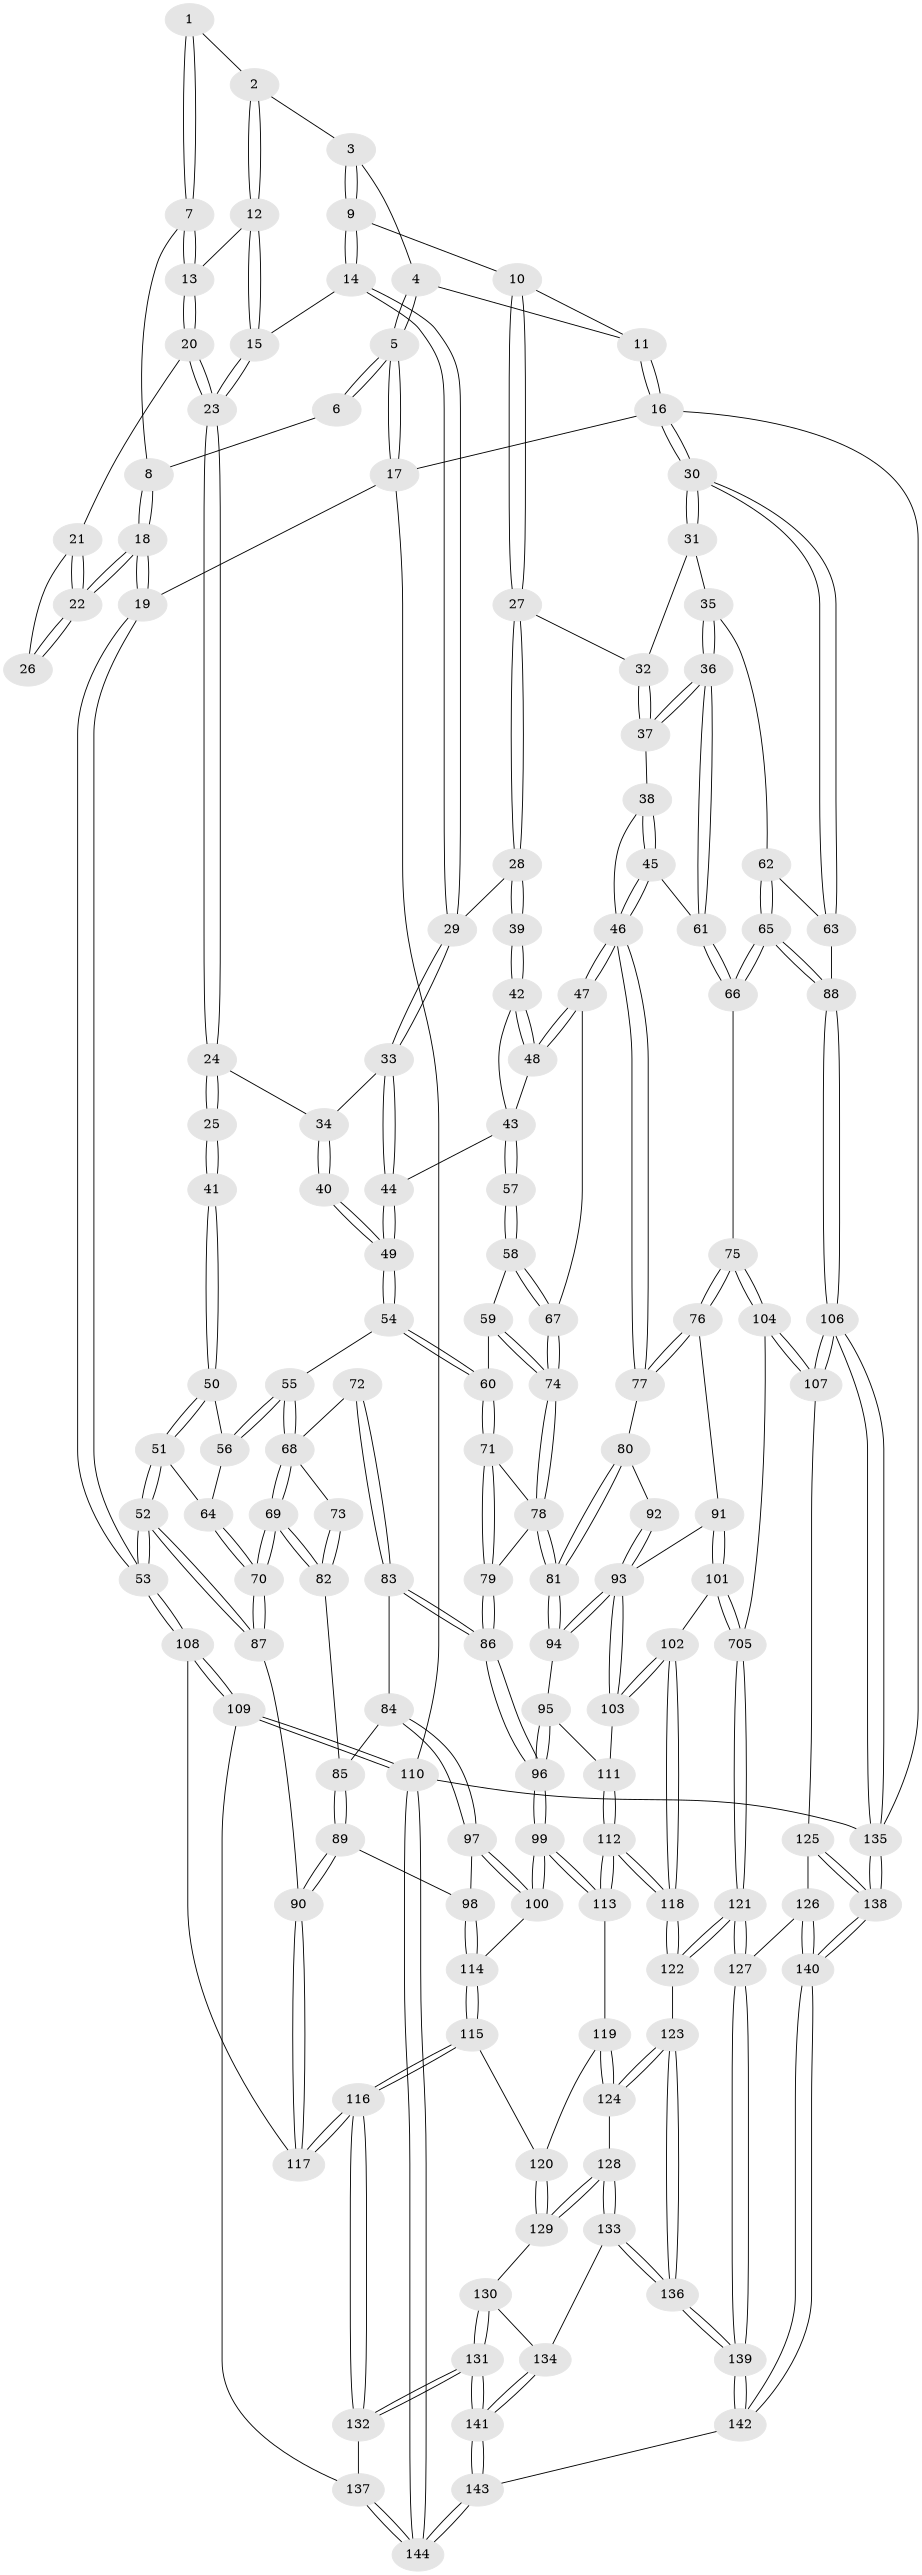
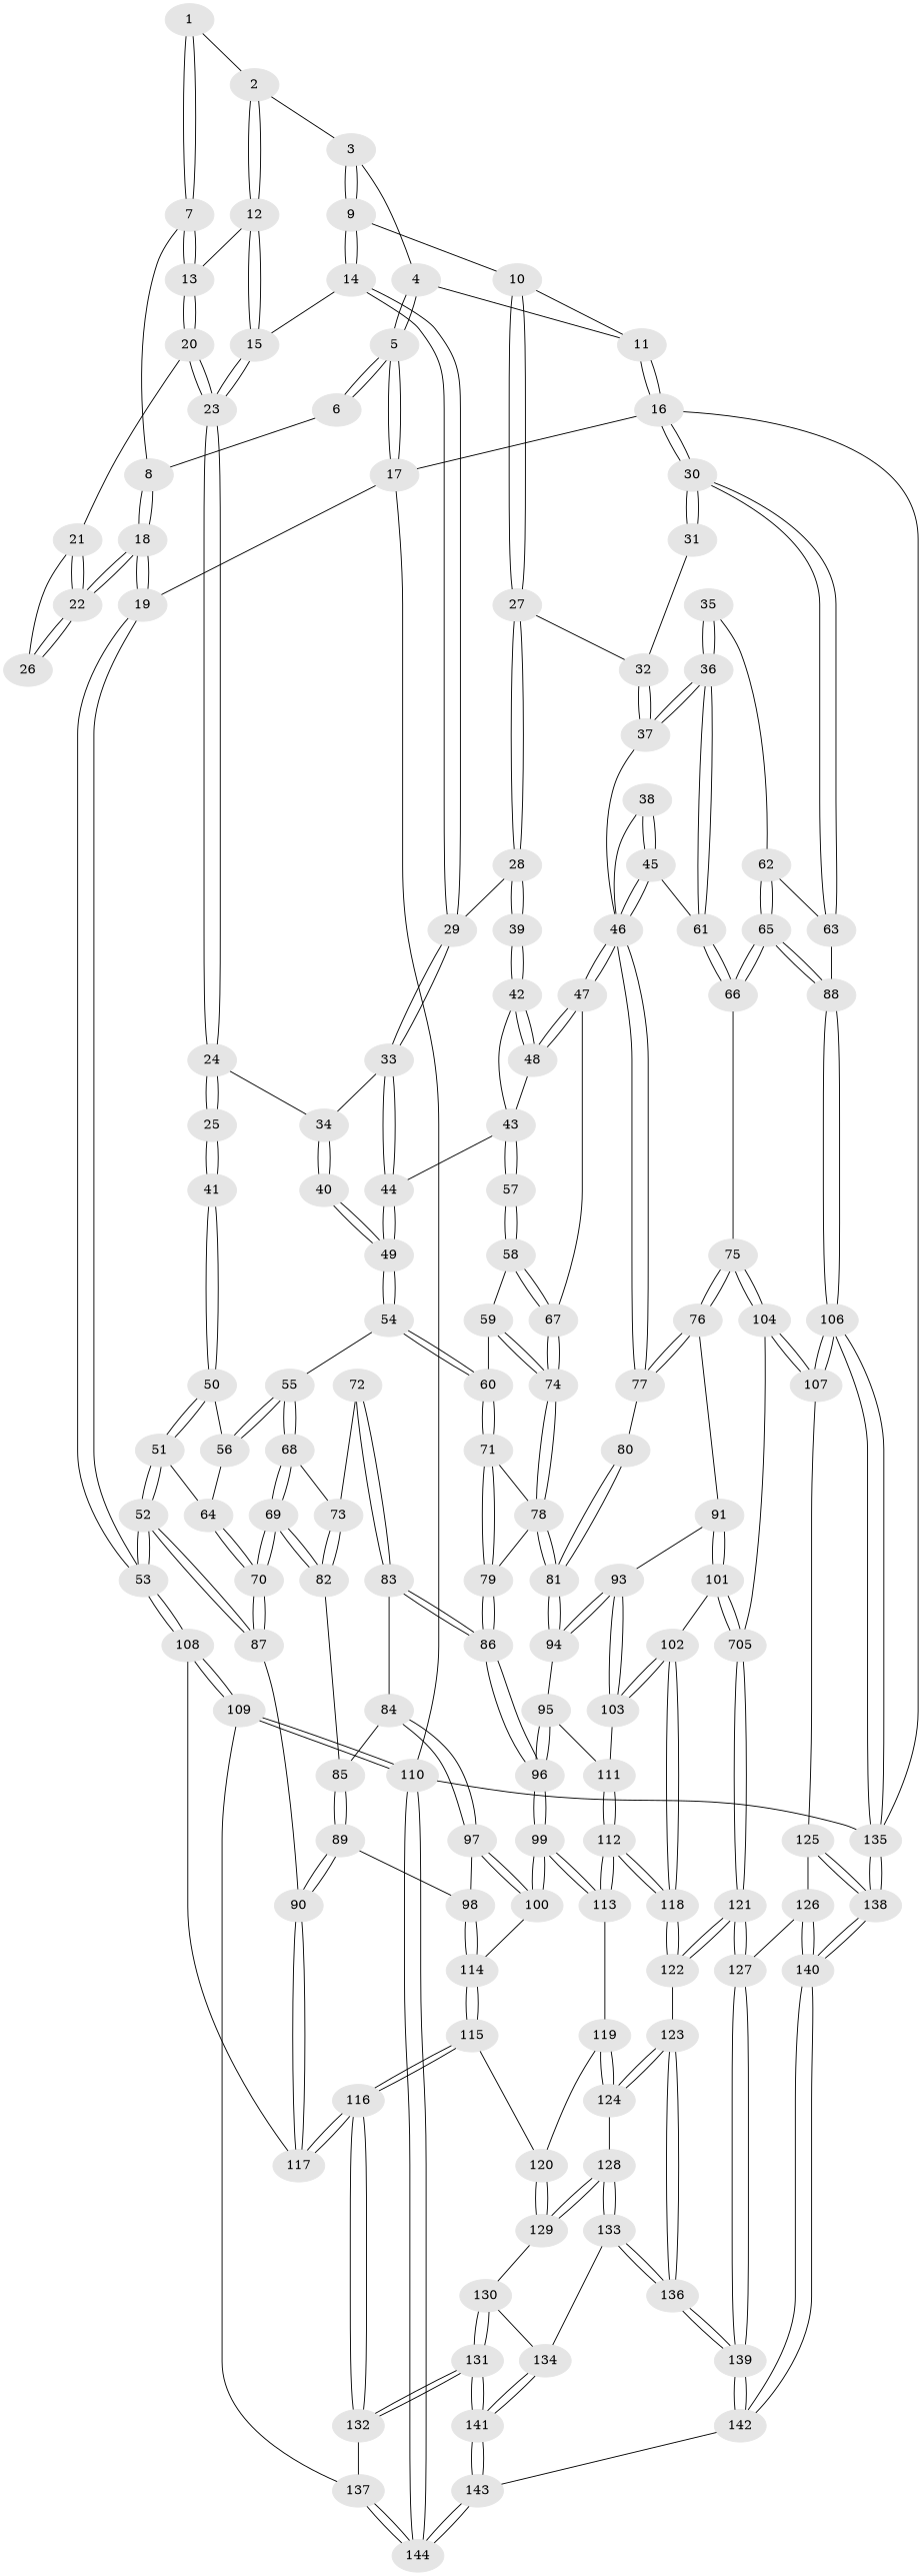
  graph {
    node [color=gray90 style=filled]
    1
    2
    7
    3
    12
    8
    13
    4
    9
    15
    5
    11
    10
    14
    6
    17
    16
    19
    110
    18
    20
    22
    27
    29
    28
    32
    30
    135
    23
    21
    33
    24
    31
    63
    138
    53
    144
    26
    108
    25
    34
    41
    40
    50
    39
    37
    42
    44
    35
    88
    36
    62
    38
    49
    61
    65
    66
    45
    46
    43
    48
    54
    51
    56
    57
    58
    47
    77
    67
    80
    74
    55
    60
    52
    64
    87
    70
    90
    117
    109
    68
    71
    69
    73
    59
    78
    79
    75
    106
    76
    104
    82
    85
    72
    83
    86
    84
    81
    91
    n100 [label=705]
    107
    101
    93
-   92
    94
    96
    95
    89
    97
    98
    100
    99
    114
    102
    103
    111
    112
    113
    115
    119
    118
    121
    122
    125
    127
    126
    137
    120
    124
    116
    132
    129
    123
    128
    130
    139
    136
    133
    140
    142
    134
    131
    141
    143
    1 -- 2
    1 -- 7
    1 -- 7
    2 -- 3
    2 -- 12
    2 -- 12
    7 -- 8
    7 -- 13
    7 -- 13
    3 -- 4
    3 -- 9
    3 -- 9
    12 -- 13
    12 -- 15
    12 -- 15
    8 -- 18
    8 -- 18
    13 -- 20
    13 -- 20
    4 -- 5
    4 -- 5
    4 -- 11
    9 -- 10
    9 -- 14
    9 -- 14
    15 -- 23
    15 -- 23
    5 -- 6
    5 -- 6
    5 -- 17
    5 -- 17
    11 -- 16
    11 -- 16
    10 -- 11
    10 -- 27
    10 -- 27
    14 -- 15
    14 -- 29
    14 -- 29
    6 -- 8
    17 -- 19
    17 -- 110
    16 -- 17
    16 -- 30
    16 -- 30
    16 -- 135
    19 -- 53
    19 -- 53
    110 -- 135
    110 -- 144
    110 -- 144
    18 -- 19
    18 -- 19
    18 -- 22
    18 -- 22
    20 -- 23
    20 -- 23
    20 -- 21
    22 -- 26
    22 -- 26
    27 -- 28
    27 -- 28
    27 -- 32
    29 -- 33
    29 -- 33
    28 -- 29
    28 -- 39
    28 -- 39
    32 -- 37
    32 -- 37
    30 -- 31
    30 -- 31
    30 -- 63
    30 -- 63
    135 -- 138
    135 -- 138
    23 -- 24
    23 -- 24
    21 -- 22
    21 -- 22
    21 -- 26
    33 -- 34
    33 -- 44
    33 -- 44
    24 -- 25
    24 -- 25
    24 -- 34
    31 -- 32
-   31 -- 35
    63 -- 88
    138 -- 140
    138 -- 140
    53 -- 108
    53 -- 108
    108 -- 117
    108 -- 109
    108 -- 109
    25 -- 41
    25 -- 41
    34 -- 40
    34 -- 40
    41 -- 50
    41 -- 50
    40 -- 49
    40 -- 49
    50 -- 51
    50 -- 51
    50 -- 56
    39 -- 42
    39 -- 42
-   37 -- 38
+   37 -- 46
    42 -- 43
    42 -- 48
    42 -- 48
    44 -- 49
    44 -- 49
    35 -- 36
    35 -- 36
    35 -- 62
    88 -- 106
    88 -- 106
    36 -- 37
    36 -- 37
    36 -- 61
    36 -- 61
    62 -- 63
    62 -- 65
    62 -- 65
    38 -- 45
    38 -- 45
    38 -- 46
    49 -- 54
    49 -- 54
    61 -- 66
    61 -- 66
    65 -- 88
    65 -- 88
    65 -- 66
    65 -- 66
    66 -- 75
    45 -- 61
    45 -- 46
    45 -- 46
    46 -- 47
    46 -- 47
    46 -- 77
    46 -- 77
    43 -- 44
    43 -- 57
    43 -- 57
    48 -- 43
    54 -- 55
    54 -- 60
    54 -- 60
    51 -- 52
    51 -- 52
    51 -- 64
    56 -- 64
    57 -- 58
    57 -- 58
    58 -- 67
    58 -- 67
    58 -- 59
    47 -- 48
    47 -- 48
    47 -- 67
    77 -- 80
    67 -- 74
    67 -- 74
    80 -- 81
    80 -- 81
-   80 -- 92
    74 -- 78
    74 -- 78
    55 -- 56
    55 -- 56
    55 -- 68
    55 -- 68
    60 -- 71
    60 -- 71
    52 -- 53
    52 -- 53
    52 -- 87
    52 -- 87
    64 -- 70
    64 -- 70
    87 -- 90
    70 -- 87
    70 -- 87
    90 -- 117
    90 -- 117
    109 -- 110
    109 -- 110
    109 -- 137
    68 -- 69
    68 -- 69
    68 -- 73
    71 -- 78
    71 -- 79
    71 -- 79
    69 -- 70
    69 -- 70
    69 -- 82
    69 -- 82
    73 -- 82
    73 -- 82
    59 -- 74
    59 -- 74
    59 -- 60
    78 -- 79
    78 -- 81
    78 -- 81
    79 -- 86
    79 -- 86
    75 -- 76
    75 -- 76
    75 -- 104
    75 -- 104
    106 -- 135
    106 -- 135
    106 -- 107
    106 -- 107
    76 -- 77
    76 -- 77
    76 -- 91
    104 -- n100
    104 -- 107
    104 -- 107
    82 -- 85
    85 -- 89
    85 -- 89
-   72 -- 68
+   72 -- 73
    72 -- 83
    72 -- 83
    83 -- 86
    83 -- 86
    83 -- 84
    86 -- 96
    86 -- 96
    84 -- 85
    84 -- 97
    84 -- 97
    81 -- 94
    81 -- 94
    91 -- 101
    91 -- 101
    91 -- 93
    n100 -- 121
    n100 -- 121
    107 -- 125
    101 -- n100
    101 -- n100
    101 -- 102
    93 -- 94
    93 -- 94
    93 -- 103
    93 -- 103
-   92 -- 93
-   92 -- 93
    94 -- 95
    96 -- 99
    96 -- 99
    95 -- 96
    95 -- 96
    95 -- 111
    89 -- 90
    89 -- 90
    89 -- 98
    97 -- 98
    97 -- 100
    97 -- 100
    98 -- 114
    98 -- 114
    100 -- 114
    99 -- 100
    99 -- 100
    99 -- 113
    99 -- 113
    114 -- 115
    114 -- 115
    102 -- 103
    102 -- 103
    102 -- 118
    102 -- 118
    103 -- 111
    111 -- 112
    111 -- 112
    112 -- 113
    112 -- 113
    112 -- 118
    112 -- 118
    113 -- 119
    115 -- 120
    115 -- 116
    115 -- 116
    119 -- 120
    119 -- 124
    119 -- 124
    118 -- 122
    118 -- 122
    121 -- 122
    121 -- 122
    121 -- 127
    121 -- 127
    122 -- 123
    125 -- 138
    125 -- 138
    125 -- 126
    127 -- 139
    127 -- 139
    126 -- 127
    126 -- 140
    126 -- 140
    137 -- 144
    137 -- 144
    120 -- 129
    120 -- 129
    124 -- 128
    116 -- 117
    116 -- 117
    116 -- 132
    116 -- 132
    132 -- 137
    129 -- 130
    123 -- 124
    123 -- 124
    123 -- 136
    123 -- 136
    128 -- 129
    128 -- 129
    128 -- 133
    128 -- 133
    130 -- 134
    130 -- 131
    130 -- 131
    139 -- 142
    139 -- 142
    136 -- 139
    136 -- 139
    133 -- 136
    133 -- 136
    133 -- 134
    140 -- 142
    140 -- 142
    142 -- 143
    134 -- 141
    134 -- 141
    131 -- 132
    131 -- 132
    131 -- 141
    131 -- 141
    141 -- 143
    141 -- 143
    143 -- 144
    143 -- 144
  }
